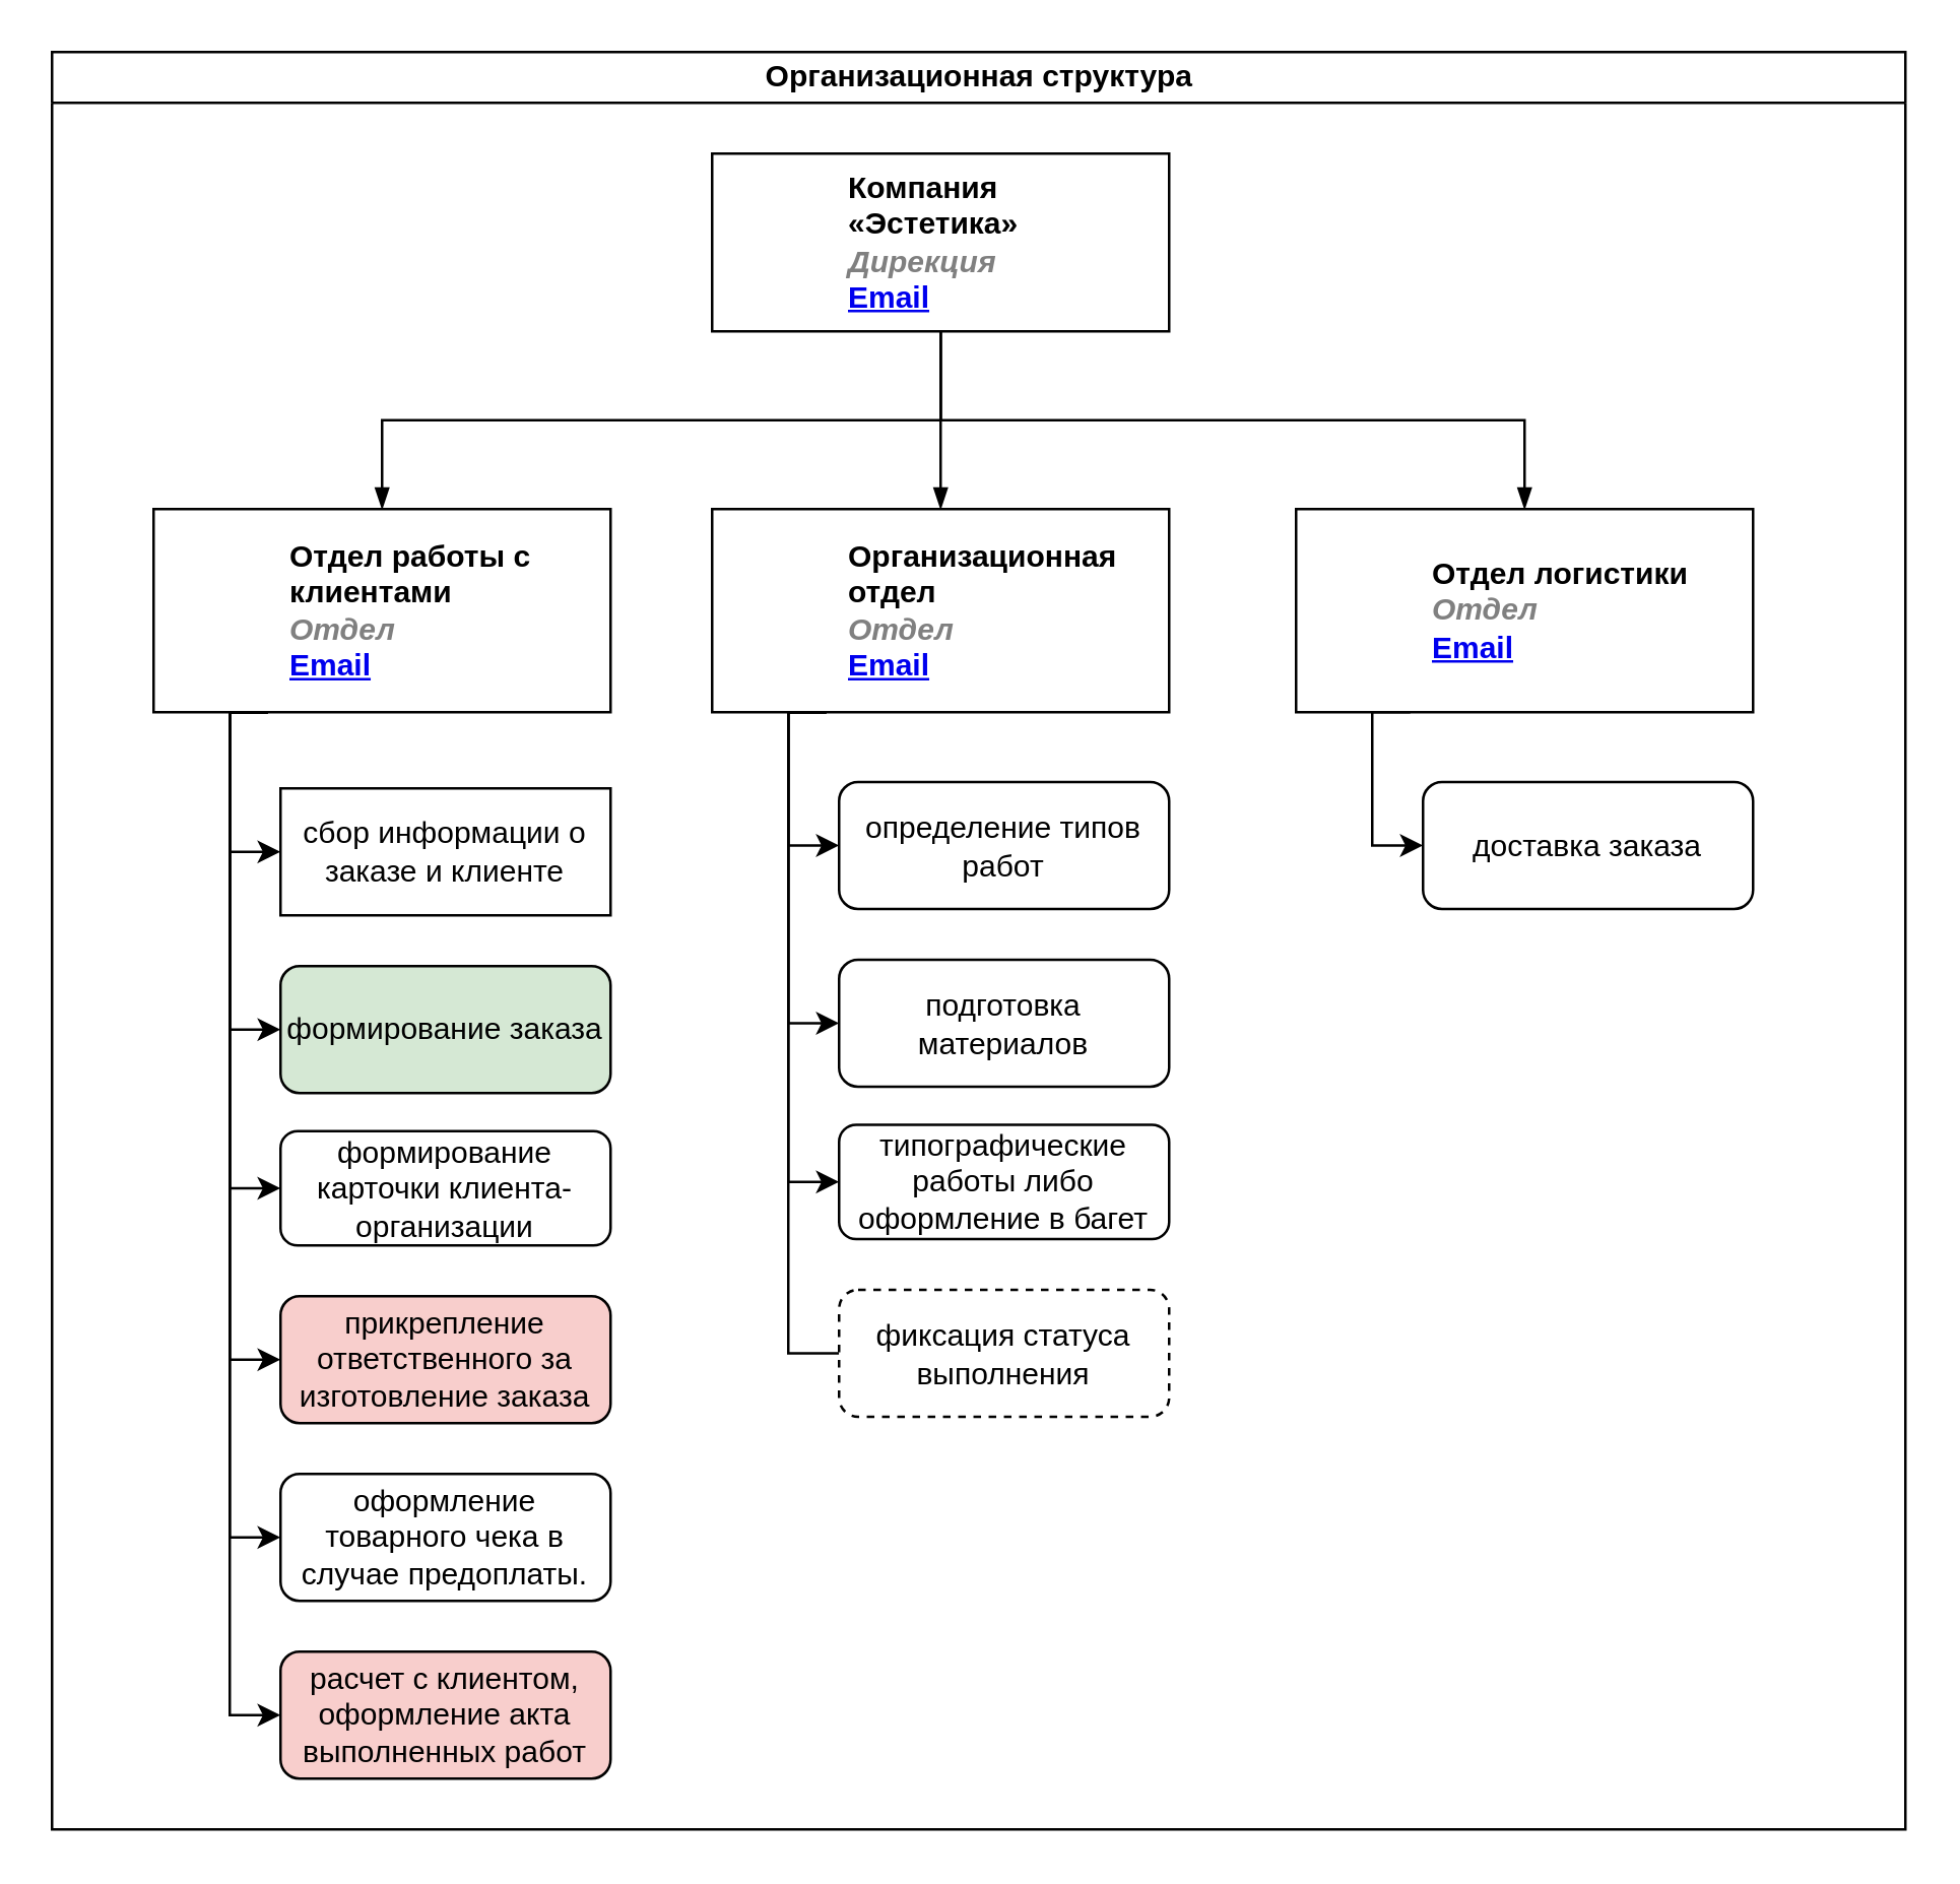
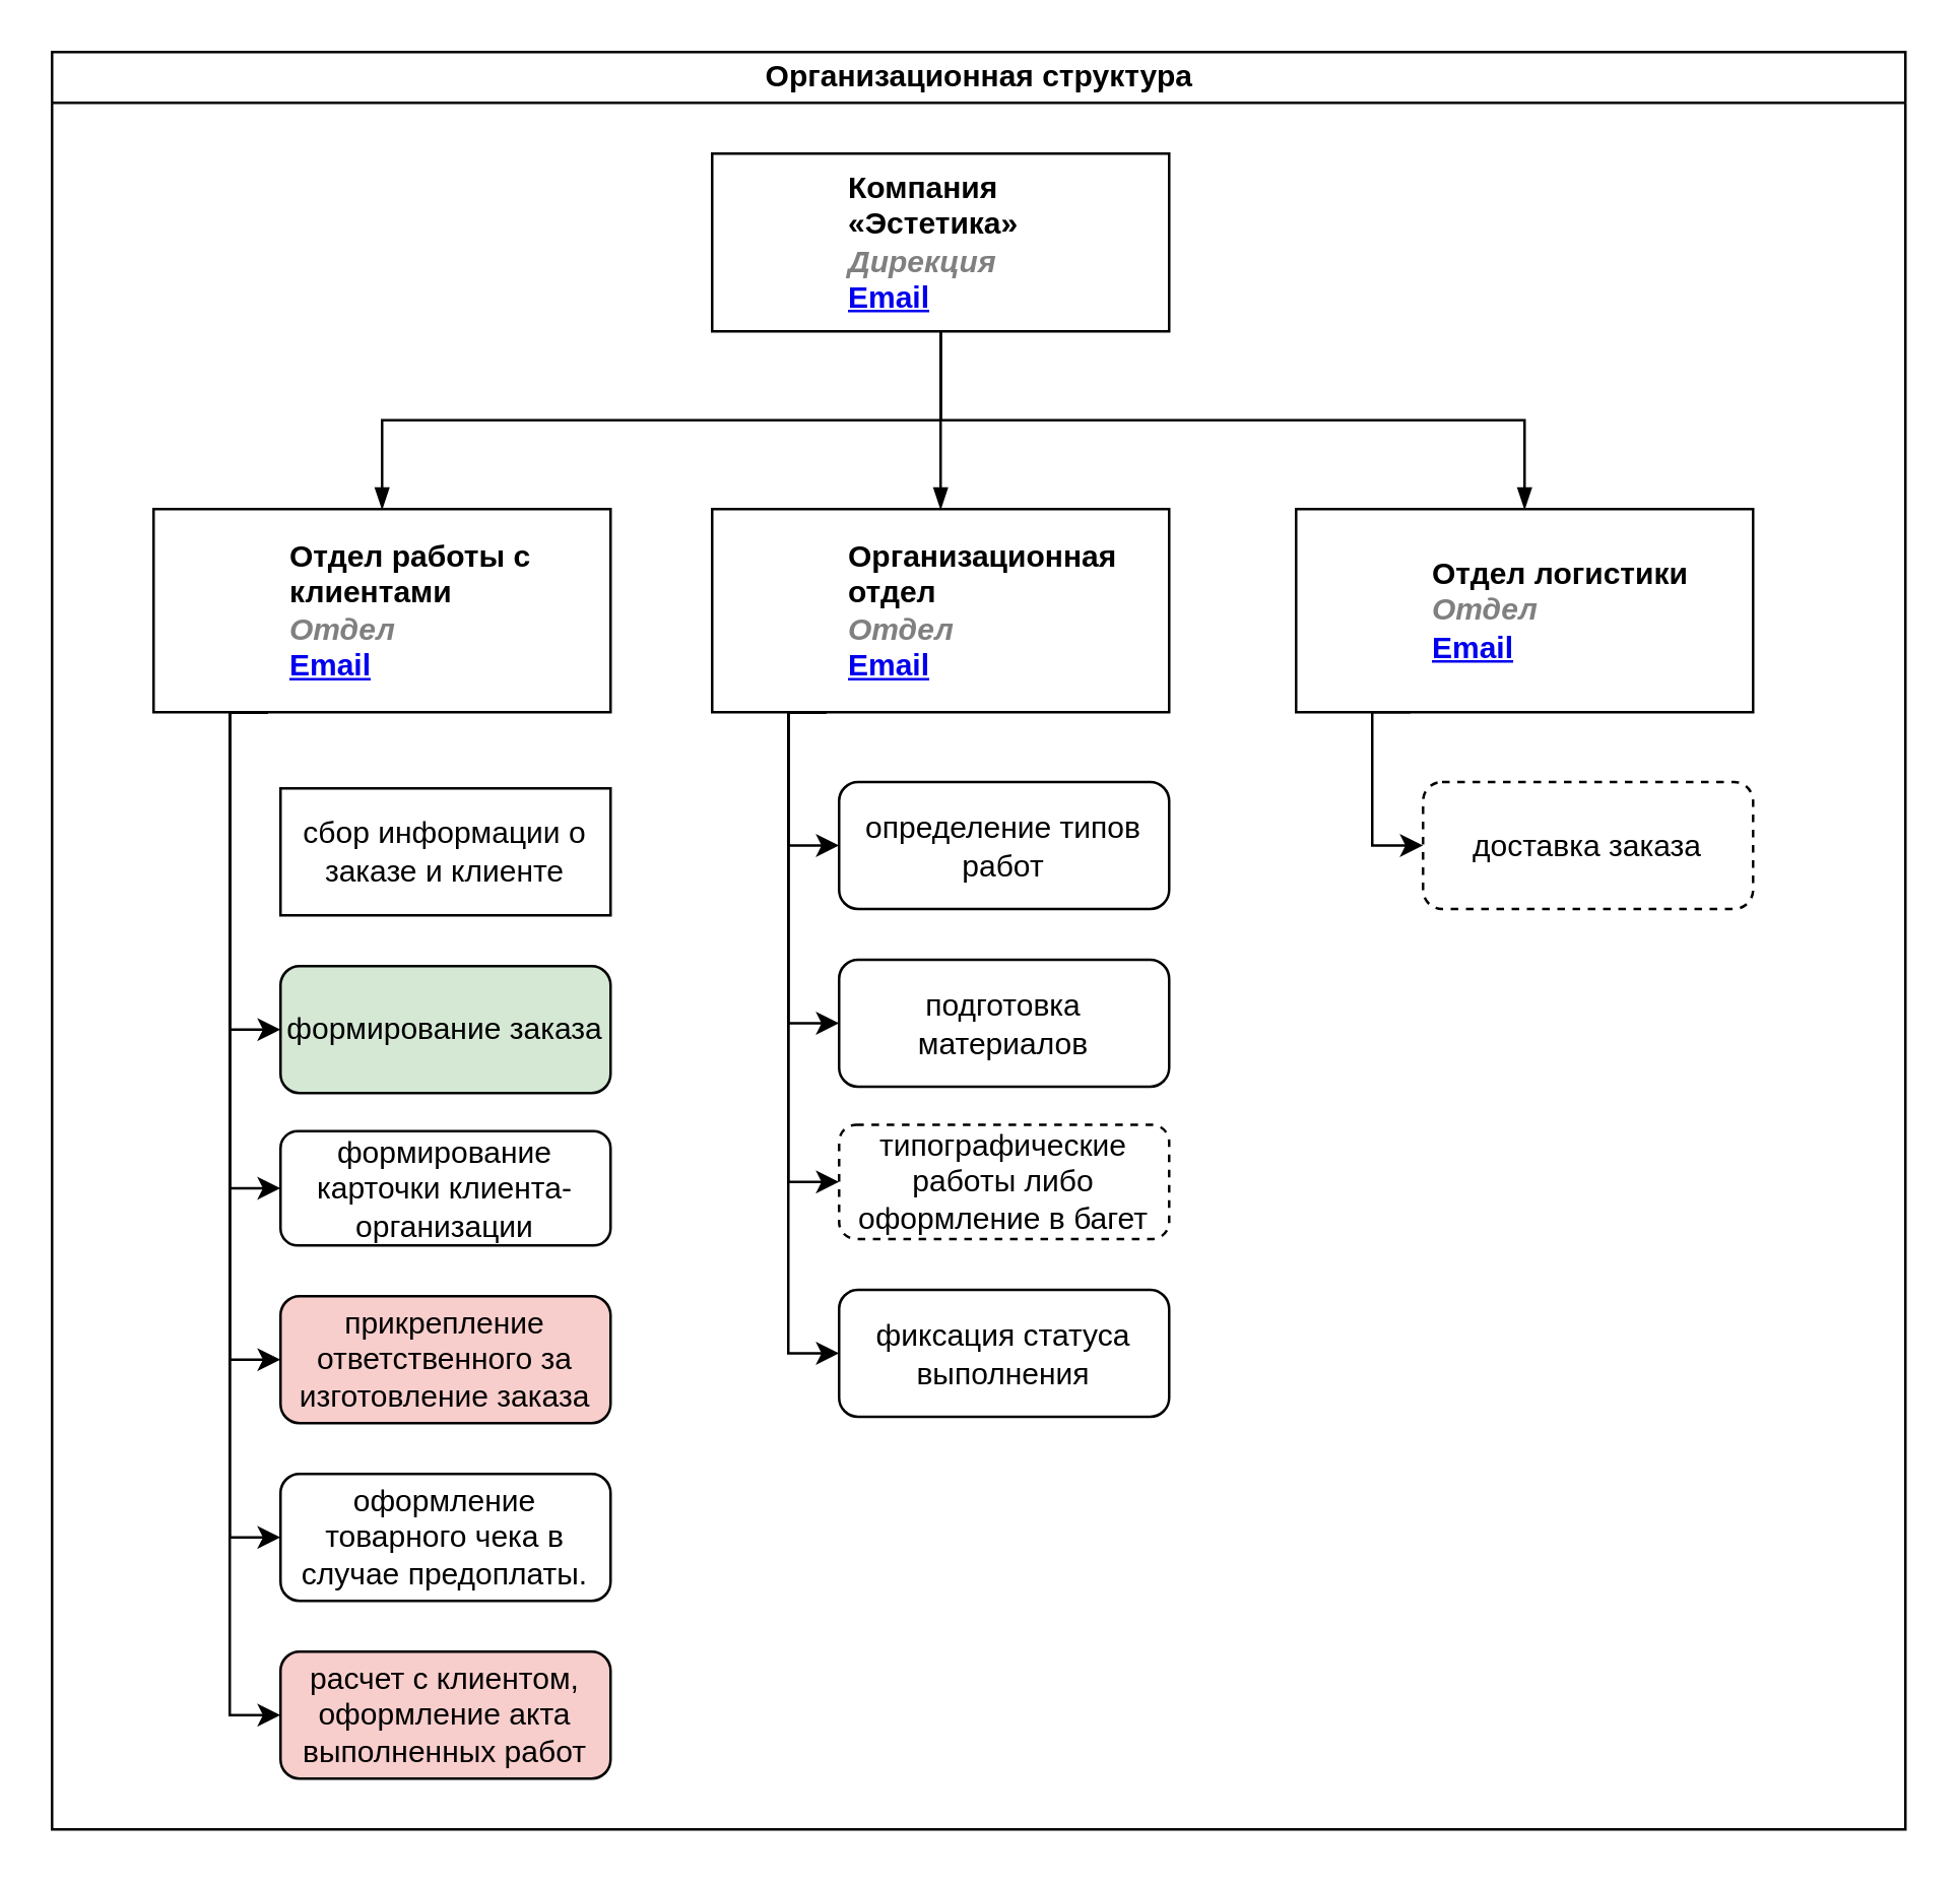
  <mxCell id="0" />
  <mxCell id="1" parent="0" />
  <mxCell id="2" value="Организационная структура" style="swimlane;html=1;startSize=20;horizontal=1;containerType=tree;glass=0;" parent="1" vertex="1"><mxGeometry x="20" y="20" width="730" height="700" as="geometry" /></mxCell>
  <mxCell id="3" value="Компания «Эстетика»&lt;br&gt;&lt;i style=&quot;color: gray&quot;&gt;Дирекция&lt;/i&gt;&lt;br&gt;&lt;a href=&quot;mailto:%email%&quot;&gt;Email&lt;/a&gt;" style="label;image=https://cdn3.iconfinder.com/data/icons/user-avatars-1/512/users-3-128.png;whiteSpace=wrap;html=1;rounded=0;glass=0;treeMoving=1;treeFolding=1;" parent="2" vertex="1"><mxGeometry x="260" y="40" width="180" height="70" as="geometry" /></mxCell>
  <mxCell id="4" value="" style="endArrow=blockThin;endFill=1;fontSize=11;edgeStyle=elbowEdgeStyle;elbow=vertical;rounded=0;" parent="2" source="3" target="11" edge="1"><mxGeometry relative="1" as="geometry" /></mxCell>
- <mxCell id="5" style="edgeStyle=orthogonalEdgeStyle;rounded=0;orthogonalLoop=1;jettySize=auto;html=1;exitX=0.25;exitY=1;exitDx=0;exitDy=0;entryX=0;entryY=0.5;entryDx=0;entryDy=0;" parent="2" source="11" target="21" edge="1"><mxGeometry relative="1" as="geometry"><Array as="points"><mxPoint x="70" y="260" /><mxPoint x="70" y="315" /></Array></mxGeometry></mxCell>
  <mxCell id="6" style="edgeStyle=orthogonalEdgeStyle;rounded=0;orthogonalLoop=1;jettySize=auto;html=1;exitX=0.25;exitY=1;exitDx=0;exitDy=0;entryX=0;entryY=0.5;entryDx=0;entryDy=0;" parent="2" source="11" target="22" edge="1"><mxGeometry relative="1" as="geometry"><Array as="points"><mxPoint x="70" y="260" /><mxPoint x="70" y="385" /></Array></mxGeometry></mxCell>
  <mxCell id="7" style="edgeStyle=orthogonalEdgeStyle;rounded=0;orthogonalLoop=1;jettySize=auto;html=1;exitX=0.25;exitY=1;exitDx=0;exitDy=0;entryX=0;entryY=0.5;entryDx=0;entryDy=0;" parent="2" source="11" target="23" edge="1"><mxGeometry relative="1" as="geometry"><Array as="points"><mxPoint x="70" y="260" /><mxPoint x="70" y="448" /></Array></mxGeometry></mxCell>
  <mxCell id="8" style="edgeStyle=orthogonalEdgeStyle;rounded=0;orthogonalLoop=1;jettySize=auto;html=1;exitX=0.25;exitY=1;exitDx=0;exitDy=0;entryX=0;entryY=0.5;entryDx=0;entryDy=0;" parent="2" source="11" target="24" edge="1"><mxGeometry relative="1" as="geometry"><Array as="points"><mxPoint x="70" y="260" /><mxPoint x="70" y="515" /></Array></mxGeometry></mxCell>
  <mxCell id="9" style="edgeStyle=orthogonalEdgeStyle;rounded=0;orthogonalLoop=1;jettySize=auto;html=1;exitX=0.25;exitY=1;exitDx=0;exitDy=0;entryX=0;entryY=0.5;entryDx=0;entryDy=0;" parent="2" source="11" target="25" edge="1"><mxGeometry relative="1" as="geometry"><Array as="points"><mxPoint x="70" y="260" /><mxPoint x="70" y="585" /></Array></mxGeometry></mxCell>
  <mxCell id="10" style="edgeStyle=orthogonalEdgeStyle;rounded=0;orthogonalLoop=1;jettySize=auto;html=1;exitX=0.25;exitY=1;exitDx=0;exitDy=0;entryX=0;entryY=0.5;entryDx=0;entryDy=0;" parent="2" source="11" target="30" edge="1"><mxGeometry relative="1" as="geometry"><Array as="points"><mxPoint x="70" y="260" /><mxPoint x="70" y="655" /></Array></mxGeometry></mxCell>
  <mxCell id="11" value="Отдел работы с клиентами&lt;br&gt;&lt;i style=&quot;color: gray&quot;&gt;Отдел&lt;/i&gt;&lt;br&gt;&lt;a href=&quot;mailto:%email%&quot;&gt;Email&lt;/a&gt;" style="label;image=https://cdn3.iconfinder.com/data/icons/user-avatars-1/512/users-10-3-128.png;whiteSpace=wrap;html=1;rounded=0;glass=0;treeFolding=1;treeMoving=1;" parent="2" vertex="1"><mxGeometry x="40" y="180" width="180" height="80" as="geometry" /></mxCell>
  <mxCell id="12" value="" style="endArrow=blockThin;endFill=1;fontSize=11;edgeStyle=elbowEdgeStyle;elbow=vertical;rounded=0;" parent="2" source="3" target="17" edge="1"><mxGeometry relative="1" as="geometry" /></mxCell>
  <mxCell id="13" style="edgeStyle=orthogonalEdgeStyle;rounded=0;orthogonalLoop=1;jettySize=auto;html=1;exitX=0.25;exitY=1;exitDx=0;exitDy=0;entryX=0;entryY=0.5;entryDx=0;entryDy=0;" parent="2" source="17" target="26" edge="1"><mxGeometry relative="1" as="geometry"><Array as="points"><mxPoint x="290" y="260" /><mxPoint x="290" y="313" /></Array></mxGeometry></mxCell>
  <mxCell id="14" style="edgeStyle=orthogonalEdgeStyle;rounded=0;orthogonalLoop=1;jettySize=auto;html=1;exitX=0.25;exitY=1;exitDx=0;exitDy=0;entryX=0;entryY=0.5;entryDx=0;entryDy=0;" parent="2" source="17" target="27" edge="1"><mxGeometry relative="1" as="geometry"><Array as="points"><mxPoint x="290" y="260" /><mxPoint x="290" y="383" /></Array></mxGeometry></mxCell>
  <mxCell id="15" style="edgeStyle=orthogonalEdgeStyle;rounded=0;orthogonalLoop=1;jettySize=auto;html=1;exitX=0.25;exitY=1;exitDx=0;exitDy=0;entryX=0;entryY=0.5;entryDx=0;entryDy=0;" parent="2" source="17" target="28" edge="1"><mxGeometry relative="1" as="geometry"><Array as="points"><mxPoint x="290" y="260" /><mxPoint x="290" y="445" /></Array></mxGeometry></mxCell>
- <mxCell id="16" style="edgeStyle=orthogonalEdgeStyle;rounded=0;orthogonalLoop=1;jettySize=auto;html=1;exitX=0.25;exitY=1;exitDx=0;exitDy=0;entryX=0;entryY=0.5;entryDx=0;entryDy=0;endArrow=none;" parent="2" source="17" target="29" edge="1"><mxGeometry relative="1" as="geometry"><Array as="points"><mxPoint x="290" y="260" /><mxPoint x="290" y="513" /></Array></mxGeometry></mxCell>
+ <mxCell id="16" style="edgeStyle=orthogonalEdgeStyle;rounded=0;orthogonalLoop=1;jettySize=auto;html=1;exitX=0.25;exitY=1;exitDx=0;exitDy=0;entryX=0;entryY=0.5;entryDx=0;entryDy=0;" parent="2" source="17" target="29" edge="1"><mxGeometry relative="1" as="geometry"><Array as="points"><mxPoint x="290" y="260" /><mxPoint x="290" y="513" /></Array></mxGeometry></mxCell>
  <mxCell id="17" value="Организационная отдел&lt;br&gt;&lt;i style=&quot;color: gray&quot;&gt;Отдел&lt;/i&gt;&lt;br&gt;&lt;a href=&quot;mailto:%email%&quot;&gt;Email&lt;/a&gt;" style="label;image=https://cdn3.iconfinder.com/data/icons/user-avatars-1/512/users-9-2-128.png;whiteSpace=wrap;html=1;rounded=0;glass=0;treeFolding=1;treeMoving=1;" parent="2" vertex="1"><mxGeometry x="260" y="180" width="180" height="80" as="geometry" /></mxCell>
  <mxCell id="18" value="" style="endArrow=blockThin;endFill=1;fontSize=11;edgeStyle=elbowEdgeStyle;elbow=vertical;rounded=0;" parent="2" source="3" target="20" edge="1"><mxGeometry relative="1" as="geometry" /></mxCell>
  <mxCell id="19" style="edgeStyle=orthogonalEdgeStyle;rounded=0;orthogonalLoop=1;jettySize=auto;html=1;exitX=0.25;exitY=1;exitDx=0;exitDy=0;entryX=0;entryY=0.5;entryDx=0;entryDy=0;" parent="2" source="20" target="31" edge="1"><mxGeometry relative="1" as="geometry"><Array as="points"><mxPoint x="520" y="260" /><mxPoint x="520" y="313" /></Array></mxGeometry></mxCell>
  <mxCell id="20" value="Отдел логистики&lt;br&gt;&lt;i style=&quot;color: gray&quot;&gt;Отдел&lt;/i&gt;&lt;br&gt;&lt;a href=&quot;mailto:%email%&quot;&gt;Email&lt;/a&gt;" style="label;image=https://cdn3.iconfinder.com/data/icons/user-avatars-1/512/users-2-128.png;whiteSpace=wrap;html=1;rounded=0;glass=0;" parent="2" vertex="1"><mxGeometry x="490" y="180" width="180" height="80" as="geometry" /></mxCell>
  <mxCell id="21" value="сбор информации о заказе и клиенте" style="whiteSpace=wrap;html=1;rounded=0;" parent="2" vertex="1"><mxGeometry x="90" y="290" width="130" height="50" as="geometry" /></mxCell>
  <mxCell id="22" value="формирование заказа" style="rounded=1;whiteSpace=wrap;html=1;fillColor=#d5e8d4;" parent="2" vertex="1"><mxGeometry x="90" y="360" width="130" height="50" as="geometry" /></mxCell>
  <mxCell id="23" value="формирование карточки клиента-организации" style="rounded=1;whiteSpace=wrap;html=1;" parent="2" vertex="1"><mxGeometry x="90" y="425" width="130" height="45" as="geometry" /></mxCell>
  <mxCell id="24" value="прикрепление ответственного за изготовление заказа" style="rounded=1;whiteSpace=wrap;html=1;fillColor=#f8cecc;" parent="2" vertex="1"><mxGeometry x="90" y="490" width="130" height="50" as="geometry" /></mxCell>
  <mxCell id="25" value="оформление товарного чека в случае предоплаты." style="rounded=1;whiteSpace=wrap;html=1;" parent="2" vertex="1"><mxGeometry x="90" y="560" width="130" height="50" as="geometry" /></mxCell>
  <mxCell id="26" value="определение типов работ" style="rounded=1;whiteSpace=wrap;html=1;" parent="2" vertex="1"><mxGeometry x="310" y="287.5" width="130" height="50" as="geometry" /></mxCell>
  <mxCell id="27" value="подготовка материалов" style="rounded=1;whiteSpace=wrap;html=1;" parent="2" vertex="1"><mxGeometry x="310" y="357.5" width="130" height="50" as="geometry" /></mxCell>
- <mxCell id="28" value="типографические&lt;br/&gt;работы либо оформление в багет" style="rounded=1;whiteSpace=wrap;html=1;" parent="2" vertex="1"><mxGeometry x="310" y="422.5" width="130" height="45" as="geometry" /></mxCell>
- <mxCell id="29" value="фиксация статуса выполнения" style="rounded=1;whiteSpace=wrap;html=1;dashed=1;" parent="2" vertex="1"><mxGeometry x="310" y="487.5" width="130" height="50" as="geometry" /></mxCell>
+ <mxCell id="28" value="типографические&lt;br/&gt;работы либо оформление в багет" style="rounded=1;whiteSpace=wrap;html=1;dashed=1;" parent="2" vertex="1"><mxGeometry x="310" y="422.5" width="130" height="45" as="geometry" /></mxCell>
+ <mxCell id="29" value="фиксация статуса выполнения" style="rounded=1;whiteSpace=wrap;html=1;" parent="2" vertex="1"><mxGeometry x="310" y="487.5" width="130" height="50" as="geometry" /></mxCell>
  <mxCell id="30" value="расчет с клиентом, оформление акта выполненных работ" style="rounded=1;whiteSpace=wrap;html=1;fillColor=#f8cecc;" parent="2" vertex="1"><mxGeometry x="90" y="630" width="130" height="50" as="geometry" /></mxCell>
- <mxCell id="31" value="доставка заказа" style="rounded=1;whiteSpace=wrap;html=1;" parent="2" vertex="1"><mxGeometry x="540" y="287.5" width="130" height="50" as="geometry" /></mxCell>
+ <mxCell id="31" value="доставка заказа" style="rounded=1;whiteSpace=wrap;html=1;dashed=1;" parent="2" vertex="1"><mxGeometry x="540" y="287.5" width="130" height="50" as="geometry" /></mxCell>
